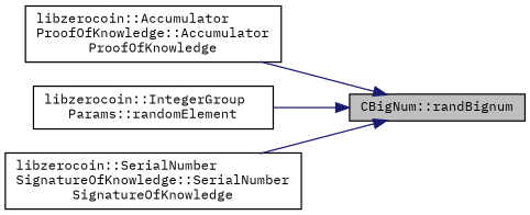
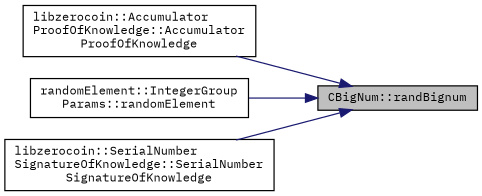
  digraph {
    rankdir=RL
    fontname="IBM Plex Mono"
    node [color=black fillcolor=white fontname="IBM Plex Mono" fontsize=10 shape=record style=filled]
    edge [color=midnightblue dir=back fontname="IBM Plex Mono" fontsize=10 labelfontname=Helvetica labelfontsize=10 style=solid]
    n1 [fillcolor=grey75 fontcolor=black height=0.2 label="CBigNum::randBignum" width=0.4]
    n2 [height=0.2 label="libzerocoin::Accumulator\lProofOfKnowledge::Accumulator\lProofOfKnowledge" width=0.4]
-   n3 [height=0.2 label="libzerocoin::IntegerGroup\lParams::randomElement" width=0.4]
+   n3 [height=0.2 label="randomElement::IntegerGroup\lParams::randomElement" width=0.4]
    n4 [height=0.2 label="libzerocoin::SerialNumber\lSignatureOfKnowledge::SerialNumber\lSignatureOfKnowledge" width=0.4]
    n1 -> n2
    n1 -> n3
    n1 -> n4
  }
